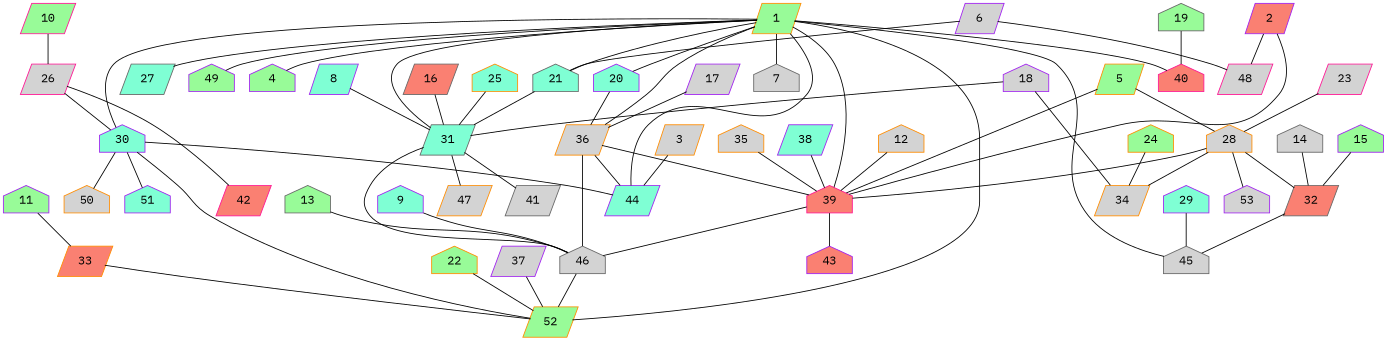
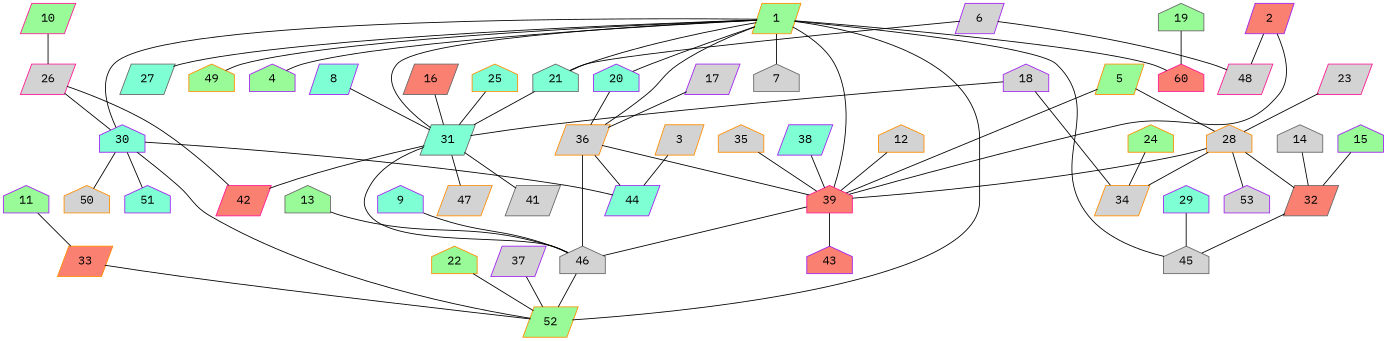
  graph {
    fontname="IBM Plex Mono"
    node [color=purple fillcolor=lightgrey fontname="IBM Plex Mono" shape=house style=filled]
    edge [fontname="IBM Plex Mono" weight=1.0]
    1 [color=darkorange fillcolor=palegreen shape=parallelogram]
    4 [fillcolor=palegreen]
    7 [color=gray40]
    20 [fillcolor=aquamarine]
    21 [color=gray40 fillcolor=aquamarine]
    27 [color=gray40 fillcolor=aquamarine shape=parallelogram]
    30 [fillcolor=aquamarine]
    31 [color=gray40 fillcolor=aquamarine shape=parallelogram]
    36 [color=darkorange shape=parallelogram]
    39 [color=deeppink fillcolor=salmon]
-   40 [color=deeppink fillcolor=salmon]
+   40 [color=deeppink fillcolor=salmon label=60]
    44 [fillcolor=aquamarine shape=parallelogram]
    45 [color=gray40]
-   49 [fillcolor=palegreen]
+   49 [color=darkorange fillcolor=palegreen]
    52 [color=darkorange fillcolor=palegreen shape=parallelogram]
    50 [color=darkorange]
    51 [fillcolor=aquamarine]
    46 [color=gray40]
    42 [color=deeppink fillcolor=salmon shape=parallelogram]
    41 [color=gray40 shape=parallelogram]
    47 [color=darkorange shape=parallelogram]
    43 [fillcolor=salmon]
    2 [fillcolor=salmon shape=parallelogram]
    48 [color=deeppink shape=parallelogram]
    3 [color=darkorange shape=parallelogram]
    5 [color=darkorange fillcolor=palegreen shape=parallelogram]
    28 [color=darkorange]
    32 [color=gray40 fillcolor=salmon shape=parallelogram]
    34 [color=darkorange shape=parallelogram]
    53
    6 [shape=parallelogram]
    8 [fillcolor=aquamarine shape=parallelogram]
    9 [fillcolor=aquamarine]
    10 [color=deeppink fillcolor=palegreen shape=parallelogram]
    26 [color=deeppink shape=parallelogram]
    11 [fillcolor=palegreen]
    33 [color=darkorange fillcolor=salmon shape=parallelogram]
    12 [color=darkorange]
    13 [color=gray40 fillcolor=palegreen]
    14 [color=gray40]
    15 [fillcolor=palegreen]
    16 [color=gray40 fillcolor=salmon shape=parallelogram]
    17 [shape=parallelogram]
    18
    19 [color=gray40 fillcolor=palegreen]
    22 [color=darkorange fillcolor=palegreen]
    23 [color=deeppink shape=parallelogram]
    24 [color=darkorange fillcolor=palegreen]
    25 [color=darkorange fillcolor=aquamarine]
    29 [fillcolor=aquamarine]
    35 [color=darkorange]
    37 [shape=parallelogram]
    38 [fillcolor=aquamarine shape=parallelogram]
    1 -- 4
    1 -- 7
    1 -- 20
    1 -- 21
    1 -- 27
    1 -- 30
    1 -- 31
    1 -- 36
    1 -- 39 [weight=2.0]
    1 -- 40
-   1 -- 44
    1 -- 45
    1 -- 49
    1 -- 52 [weight=3.0]
    20 -- 36
    21 -- 31
    30 -- 44
    30 -- 52
    30 -- 50
    30 -- 51
    31 -- 46
+   31 -- 42
    31 -- 41
    31 -- 47
    36 -- 39 [weight=2.0]
    36 -- 44 [weight=2.0]
    36 -- 46
    39 -- 46 [weight=2.0]
    39 -- 43
    46 -- 52
    2 -- 39
    2 -- 48
    3 -- 44
    5 -- 39
    5 -- 28
    28 -- 39
    28 -- 32
    28 -- 34
    28 -- 53
    32 -- 45
    6 -- 21
    6 -- 48
    8 -- 31
    9 -- 46
    10 -- 26
    26 -- 30
    26 -- 42
    11 -- 33
    33 -- 52
    12 -- 39
    13 -- 46
    14 -- 32
    15 -- 32
    16 -- 31
    17 -- 36
    18 -- 31
    18 -- 34
    19 -- 40
    22 -- 52
    23 -- 28
    24 -- 34
    25 -- 31
    29 -- 45
    35 -- 39
    37 -- 52
    38 -- 39
  }
